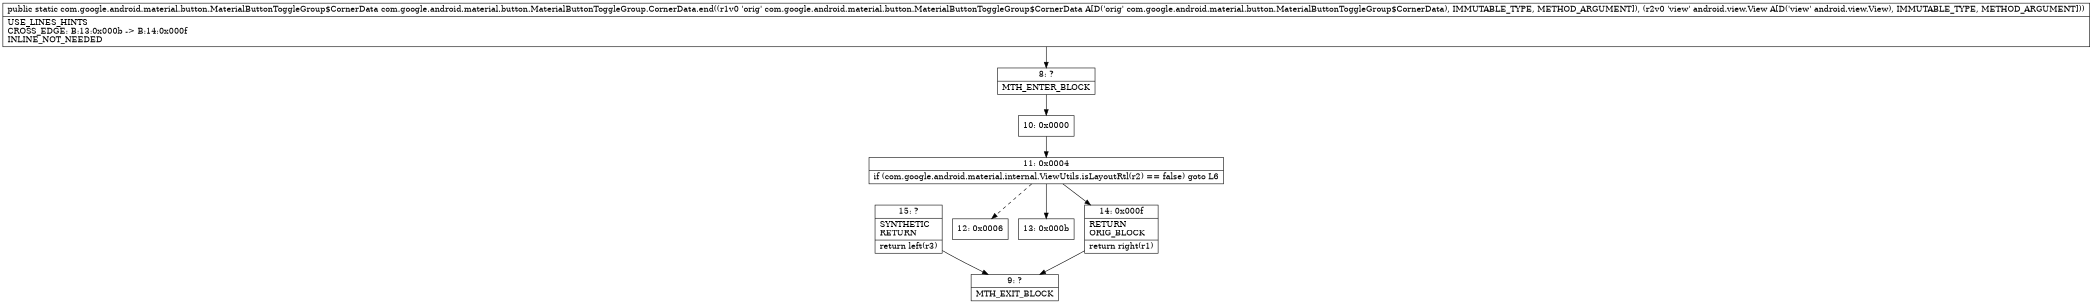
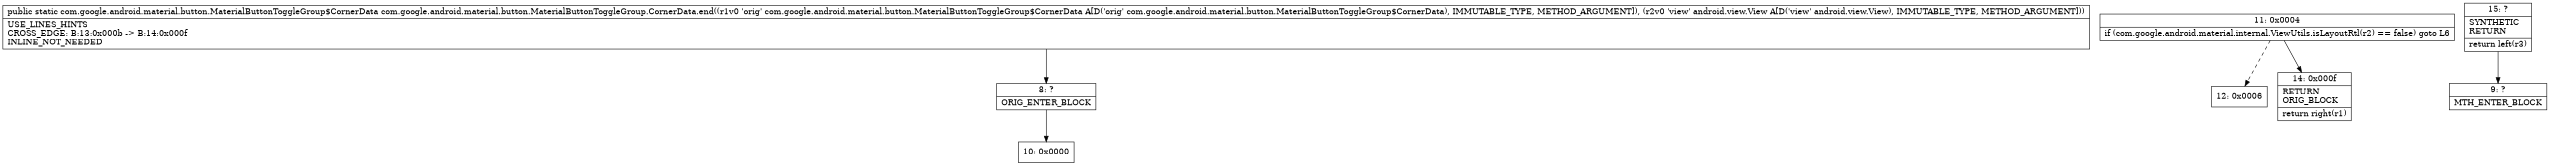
  digraph {
    node [shape=record]
-   n1 [label="{8\:\ ?|MTH_ENTER_BLOCK\l}"]
+   n1 [label="{8\:\ ?|ORIG_ENTER_BLOCK\l}"]
    n2 [label="{10\:\ 0x0000}"]
    n3 [label="{11\:\ 0x0004|if (com.google.android.material.internal.ViewUtils.isLayoutRtl(r2) == false) goto L6\l}"]
    n4 [label="{12\:\ 0x0006}"]
-   n5 [label="{13\:\ 0x000b}"]
    n6 [label="{14\:\ 0x000f|RETURN\lORIG_BLOCK\l|return right(r1)\l}"]
    n7 [label="{15\:\ ?|SYNTHETIC\lRETURN\l|return left(r3)\l}"]
-   n8 [label="{9\:\ ?|MTH_EXIT_BLOCK\l}"]
+   n8 [label="{9\:\ ?|MTH_ENTER_BLOCK\l}"]
    n9 [label="{public static com.google.android.material.button.MaterialButtonToggleGroup$CornerData com.google.android.material.button.MaterialButtonToggleGroup.CornerData.end((r1v0 'orig' com.google.android.material.button.MaterialButtonToggleGroup$CornerData A[D('orig' com.google.android.material.button.MaterialButtonToggleGroup$CornerData), IMMUTABLE_TYPE, METHOD_ARGUMENT]), (r2v0 'view' android.view.View A[D('view' android.view.View), IMMUTABLE_TYPE, METHOD_ARGUMENT]))  | USE_LINES_HINTS\lCROSS_EDGE: B:13:0x000b \-\> B:14:0x000f\lINLINE_NOT_NEEDED\l}"]
    n1 -> n2
-   n2 -> n3
    n3 -> n4 [style=dashed]
-   n3 -> n5
    n3 -> n6
-   n6 -> n8
    n7 -> n8
    n9 -> n1
  }
